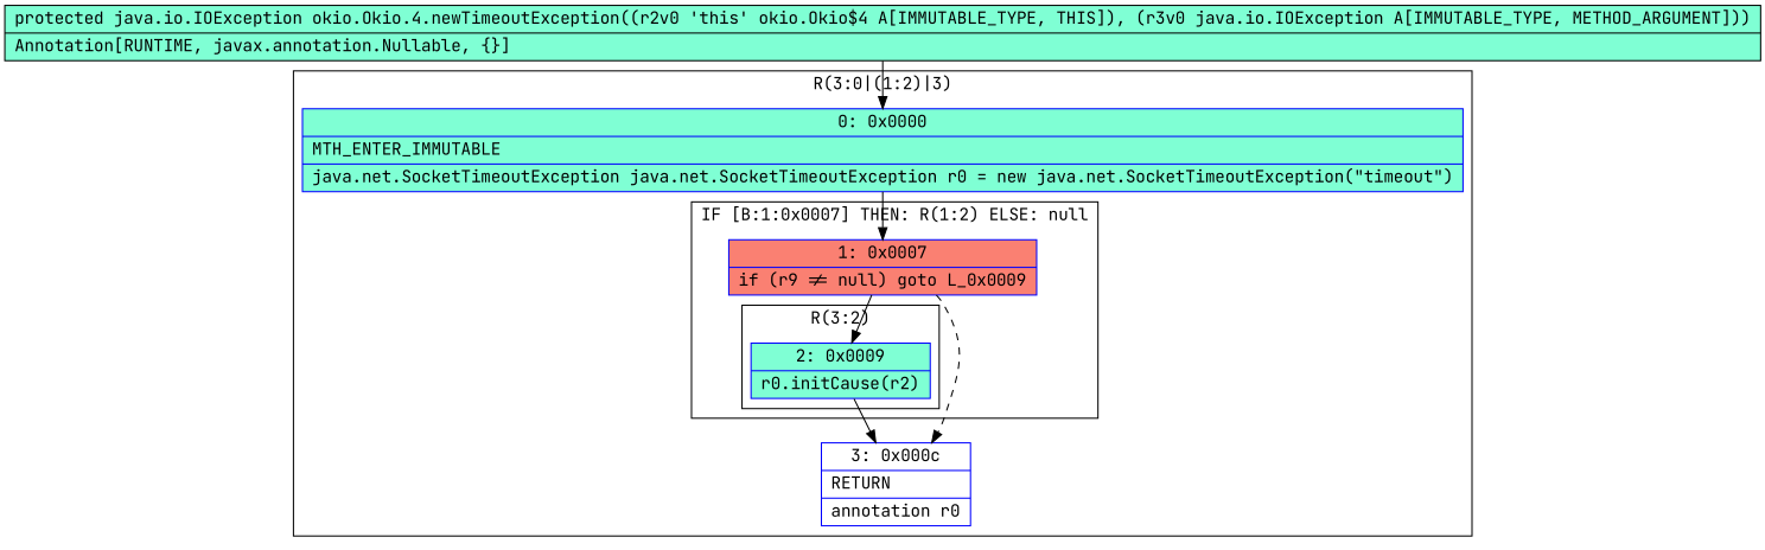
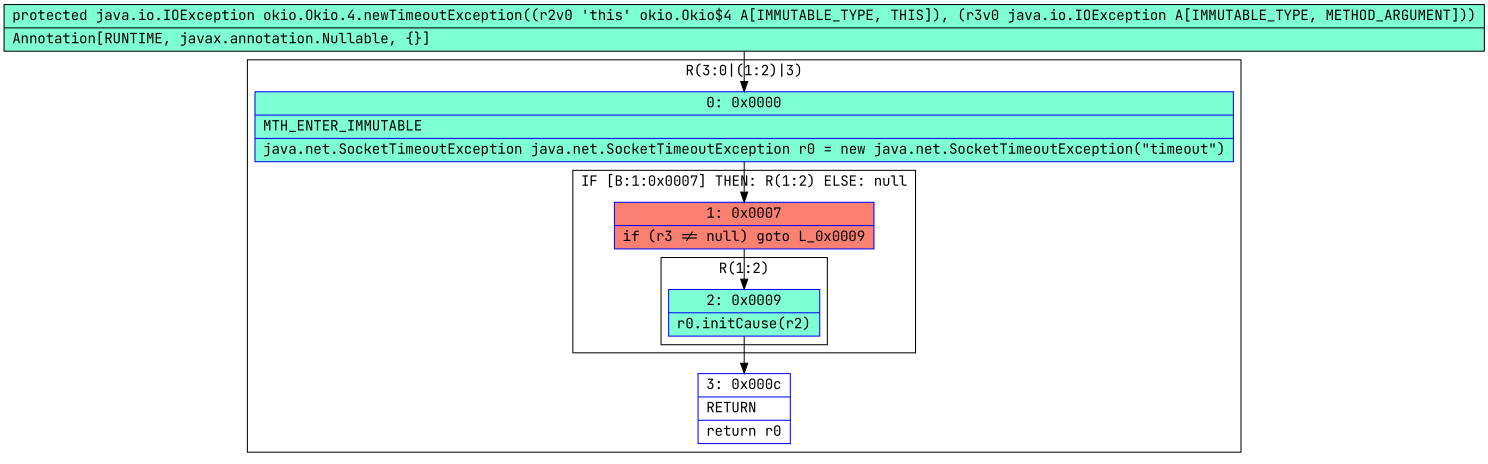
  digraph {
    fontname="JetBrains Mono"
    node [color=blue fillcolor=aquamarine fontname="JetBrains Mono" shape=record style=filled]
    edge [fontname="JetBrains Mono"]
    n1 [label="{2\:\ 0x0009|r0.initCause(r2)\l}"]
-   n2 [fillcolor=salmon label="{1\:\ 0x0007|if (r9 != null) goto L_0x0009\l}"]
+   n2 [fillcolor=salmon label="{1\:\ 0x0007|if (r3 != null) goto L_0x0009\l}"]
    n3 [label="{0\:\ 0x0000|MTH_ENTER_IMMUTABLE\l|java.net.SocketTimeoutException java.net.SocketTimeoutException r0 = new java.net.SocketTimeoutException(\"timeout\")\l}"]
-   n4 [fillcolor=white label="{3\:\ 0x000c|RETURN\l|annotation r0\l}"]
+   n4 [fillcolor=white label="{3\:\ 0x000c|RETURN\l|return r0\l}"]
    n5 [label="{protected java.io.IOException okio.Okio.4.newTimeoutException((r2v0 'this' okio.Okio$4 A[IMMUTABLE_TYPE, THIS]), (r3v0 java.io.IOException A[IMMUTABLE_TYPE, METHOD_ARGUMENT]))  | Annotation[RUNTIME, javax.annotation.Nullable, \{\}]\l}" color=""]
    subgraph cluster_1 {
      label="R(3:0|(1:2)|3)"
      n3
      n4
      subgraph cluster_2 {
        label="IF [B:1:0x0007] THEN: R(1:2) ELSE: null"
        n2
        subgraph cluster_3 {
-         label="R(3:2)"
+         label="R(1:2)"
          n1
        }
      }
    }
    n1 -> n4
    n2 -> n1
-   n2 -> n4 [style=dashed]
    n3 -> n2
    n5 -> n3
  }
